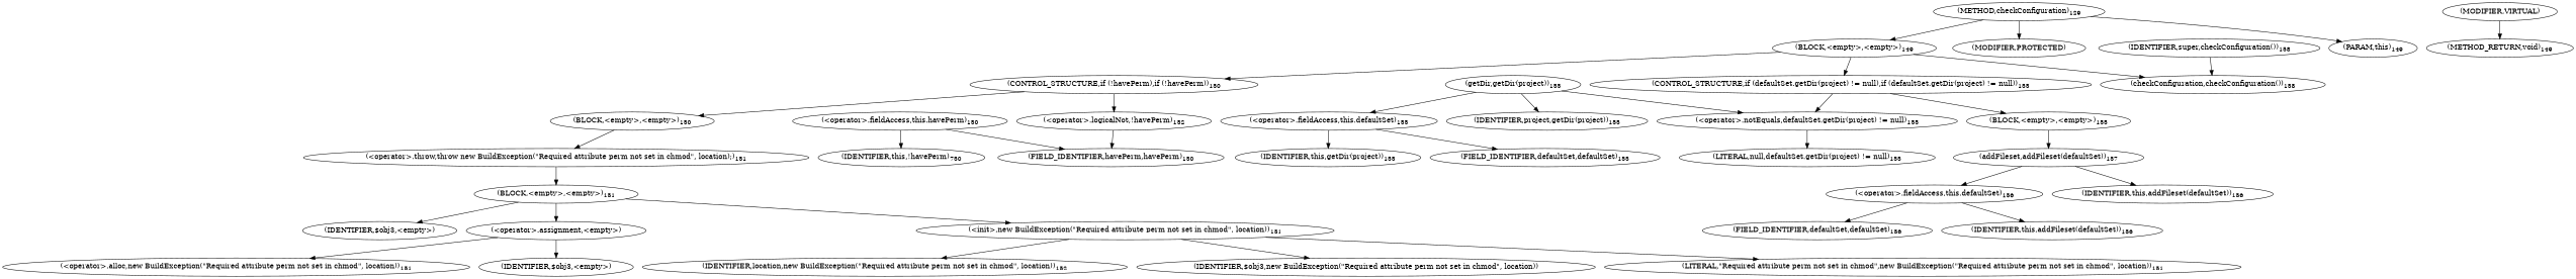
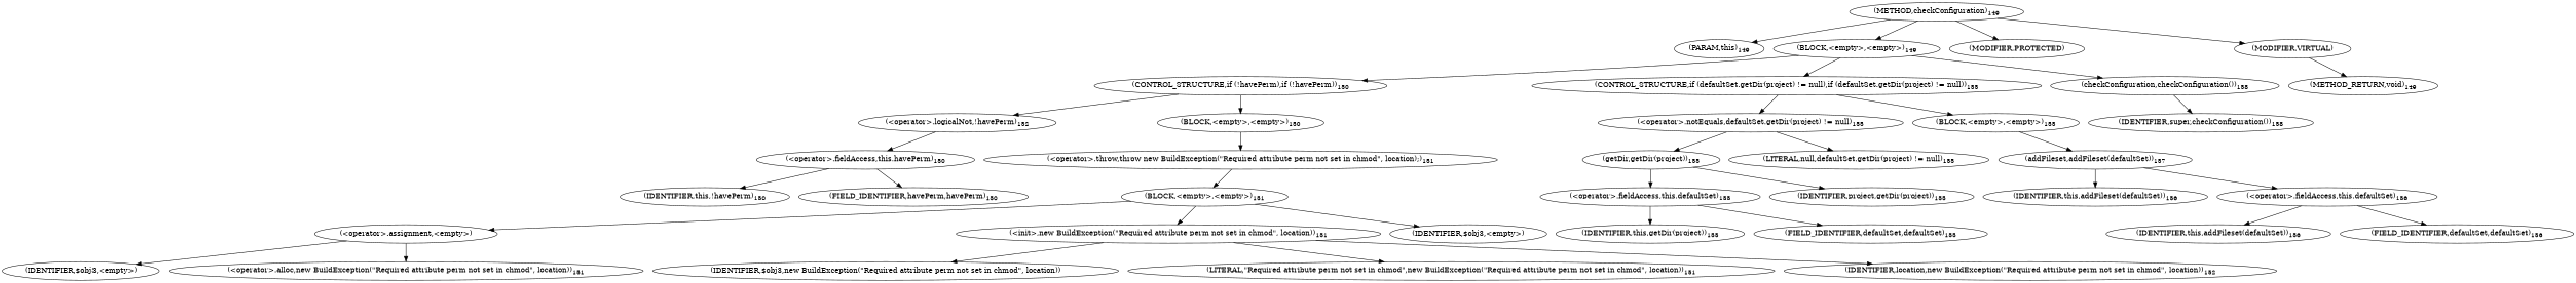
  digraph {
-   n1 [label=<(METHOD,checkConfiguration)<SUB>129</SUB>>]
+   n1 [label=<(METHOD,checkConfiguration)<SUB>149</SUB>>]
    n2 [label=<(PARAM,this)<SUB>149</SUB>>]
    n3 [label=<(BLOCK,&lt;empty&gt;,&lt;empty&gt;)<SUB>149</SUB>>]
    n4 [label=<(MODIFIER,PROTECTED)>]
    n5 [label=<(MODIFIER,VIRTUAL)>]
    n6 [label=<(CONTROL_STRUCTURE,if (!havePerm),if (!havePerm))<SUB>150</SUB>>]
    n7 [label=<(CONTROL_STRUCTURE,if (defaultSet.getDir(project) != null),if (defaultSet.getDir(project) != null))<SUB>155</SUB>>]
    n8 [label=<(checkConfiguration,checkConfiguration())<SUB>158</SUB>>]
    n9 [label=<(METHOD_RETURN,void)<SUB>149</SUB>>]
    n10 [label=<(&lt;operator&gt;.logicalNot,!havePerm)<SUB>152</SUB>>]
    n11 [label=<(BLOCK,&lt;empty&gt;,&lt;empty&gt;)<SUB>150</SUB>>]
    n12 [label=<(&lt;operator&gt;.notEquals,defaultSet.getDir(project) != null)<SUB>155</SUB>>]
    n13 [label=<(BLOCK,&lt;empty&gt;,&lt;empty&gt;)<SUB>155</SUB>>]
    n14 [label=<(IDENTIFIER,super,checkConfiguration())<SUB>158</SUB>>]
    n15 [label=<(&lt;operator&gt;.fieldAccess,this.havePerm)<SUB>150</SUB>>]
    n16 [label=<(&lt;operator&gt;.throw,throw new BuildException(&quot;Required attribute perm not set in chmod&quot;, location);)<SUB>151</SUB>>]
-   n17 [label=<(IDENTIFIER,this,!havePerm)<SUB>750</SUB>>]
+   n17 [label=<(IDENTIFIER,this,!havePerm)<SUB>150</SUB>>]
    n18 [label=<(FIELD_IDENTIFIER,havePerm,havePerm)<SUB>150</SUB>>]
    n19 [label=<(BLOCK,&lt;empty&gt;,&lt;empty&gt;)<SUB>151</SUB>>]
    n20 [label=<(&lt;operator&gt;.assignment,&lt;empty&gt;)>]
    n21 [label=<(&lt;init&gt;,new BuildException(&quot;Required attribute perm not set in chmod&quot;, location))<SUB>151</SUB>>]
    n22 [label=<(IDENTIFIER,$obj3,&lt;empty&gt;)>]
    n23 [label=<(IDENTIFIER,$obj3,&lt;empty&gt;)>]
    n24 [label=<(&lt;operator&gt;.alloc,new BuildException(&quot;Required attribute perm not set in chmod&quot;, location))<SUB>151</SUB>>]
    n25 [label=<(IDENTIFIER,$obj3,new BuildException(&quot;Required attribute perm not set in chmod&quot;, location))>]
    n26 [label=<(LITERAL,&quot;Required attribute perm not set in chmod&quot;,new BuildException(&quot;Required attribute perm not set in chmod&quot;, location))<SUB>151</SUB>>]
    n27 [label=<(IDENTIFIER,location,new BuildException(&quot;Required attribute perm not set in chmod&quot;, location))<SUB>152</SUB>>]
    n28 [label=<(getDir,getDir(project))<SUB>155</SUB>>]
    n29 [label=<(LITERAL,null,defaultSet.getDir(project) != null)<SUB>155</SUB>>]
    n30 [label=<(addFileset,addFileset(defaultSet))<SUB>157</SUB>>]
    n31 [label=<(&lt;operator&gt;.fieldAccess,this.defaultSet)<SUB>155</SUB>>]
    n32 [label=<(IDENTIFIER,project,getDir(project))<SUB>155</SUB>>]
    n33 [label=<(IDENTIFIER,this,getDir(project))<SUB>155</SUB>>]
    n34 [label=<(FIELD_IDENTIFIER,defaultSet,defaultSet)<SUB>155</SUB>>]
    n35 [label=<(IDENTIFIER,this,addFileset(defaultSet))<SUB>156</SUB>>]
    n36 [label=<(&lt;operator&gt;.fieldAccess,this.defaultSet)<SUB>156</SUB>>]
    n37 [label=<(IDENTIFIER,this,addFileset(defaultSet))<SUB>156</SUB>>]
    n38 [label=<(FIELD_IDENTIFIER,defaultSet,defaultSet)<SUB>156</SUB>>]
    n1 -> n2
    n1 -> n3
    n1 -> n4
+   n1 -> n5
    n3 -> n6
    n3 -> n7
    n3 -> n8
    n5 -> n9
    n6 -> n10
    n6 -> n11
    n7 -> n12
    n7 -> n13
-   n14 -> n8
-   n10 -> n18
+   n8 -> n14
+   n10 -> n15
    n11 -> n16
-   n28 -> n12
+   n12 -> n28
    n12 -> n29
    n13 -> n30
    n15 -> n17
    n15 -> n18
    n16 -> n19
    n19 -> n20
    n19 -> n21
    n19 -> n22
    n20 -> n23
    n20 -> n24
    n21 -> n25
    n21 -> n26
    n21 -> n27
    n28 -> n31
    n28 -> n32
    n30 -> n35
    n30 -> n36
    n31 -> n33
    n31 -> n34
    n36 -> n37
    n36 -> n38
  }
